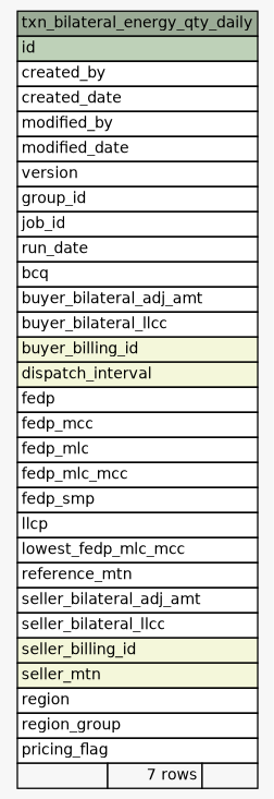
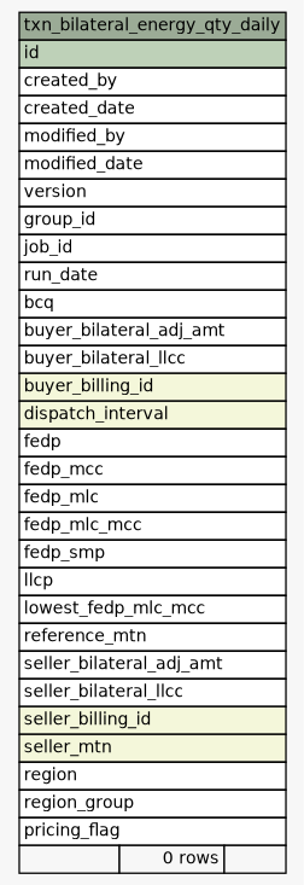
  digraph {
    bgcolor="#f7f7f7"
    fontname=Helvetica
    fontsize=11
    nodesep=0.18
    rankdir=RL
    ranksep=0.46
-   n1 [fontname=Helvetica fontsize=11 label=<     <TABLE BORDER="0" CELLBORDER="1" CELLSPACING="0" BGCOLOR="#ffffff">       <TR><TD COLSPAN="3" BGCOLOR="#9bab96" ALIGN="CENTER">txn_bilateral_energy_qty_daily</TD></TR>       <TR><TD PORT="id" COLSPAN="3" BGCOLOR="#bed1b8" ALIGN="LEFT">id</TD></TR>       <TR><TD PORT="created_by" COLSPAN="3" ALIGN="LEFT">created_by</TD></TR>       <TR><TD PORT="created_date" COLSPAN="3" ALIGN="LEFT">created_date</TD></TR>       <TR><TD PORT="modified_by" COLSPAN="3" ALIGN="LEFT">modified_by</TD></TR>       <TR><TD PORT="modified_date" COLSPAN="3" ALIGN="LEFT">modified_date</TD></TR>       <TR><TD PORT="version" COLSPAN="3" ALIGN="LEFT">version</TD></TR>       <TR><TD PORT="group_id" COLSPAN="3" ALIGN="LEFT">group_id</TD></TR>       <TR><TD PORT="job_id" COLSPAN="3" ALIGN="LEFT">job_id</TD></TR>       <TR><TD PORT="run_date" COLSPAN="3" ALIGN="LEFT">run_date</TD></TR>       <TR><TD PORT="bcq" COLSPAN="3" ALIGN="LEFT">bcq</TD></TR>       <TR><TD PORT="buyer_bilateral_adj_amt" COLSPAN="3" ALIGN="LEFT">buyer_bilateral_adj_amt</TD></TR>       <TR><TD PORT="buyer_bilateral_llcc" COLSPAN="3" ALIGN="LEFT">buyer_bilateral_llcc</TD></TR>       <TR><TD PORT="buyer_billing_id" COLSPAN="3" BGCOLOR="#f4f7da" ALIGN="LEFT">buyer_billing_id</TD></TR>       <TR><TD PORT="dispatch_interval" COLSPAN="3" BGCOLOR="#f4f7da" ALIGN="LEFT">dispatch_interval</TD></TR>       <TR><TD PORT="fedp" COLSPAN="3" ALIGN="LEFT">fedp</TD></TR>       <TR><TD PORT="fedp_mcc" COLSPAN="3" ALIGN="LEFT">fedp_mcc</TD></TR>       <TR><TD PORT="fedp_mlc" COLSPAN="3" ALIGN="LEFT">fedp_mlc</TD></TR>       <TR><TD PORT="fedp_mlc_mcc" COLSPAN="3" ALIGN="LEFT">fedp_mlc_mcc</TD></TR>       <TR><TD PORT="fedp_smp" COLSPAN="3" ALIGN="LEFT">fedp_smp</TD></TR>       <TR><TD PORT="llcp" COLSPAN="3" ALIGN="LEFT">llcp</TD></TR>       <TR><TD PORT="lowest_fedp_mlc_mcc" COLSPAN="3" ALIGN="LEFT">lowest_fedp_mlc_mcc</TD></TR>       <TR><TD PORT="reference_mtn" COLSPAN="3" ALIGN="LEFT">reference_mtn</TD></TR>       <TR><TD PORT="seller_bilateral_adj_amt" COLSPAN="3" ALIGN="LEFT">seller_bilateral_adj_amt</TD></TR>       <TR><TD PORT="seller_bilateral_llcc" COLSPAN="3" ALIGN="LEFT">seller_bilateral_llcc</TD></TR>       <TR><TD PORT="seller_billing_id" COLSPAN="3" BGCOLOR="#f4f7da" ALIGN="LEFT">seller_billing_id</TD></TR>       <TR><TD PORT="seller_mtn" COLSPAN="3" BGCOLOR="#f4f7da" ALIGN="LEFT">seller_mtn</TD></TR>       <TR><TD PORT="region" COLSPAN="3" ALIGN="LEFT">region</TD></TR>       <TR><TD PORT="region_group" COLSPAN="3" ALIGN="LEFT">region_group</TD></TR>       <TR><TD PORT="pricing_flag" COLSPAN="3" ALIGN="LEFT">pricing_flag</TD></TR>       <TR><TD ALIGN="LEFT" BGCOLOR="#f7f7f7">  </TD><TD ALIGN="RIGHT" BGCOLOR="#f7f7f7">7 rows</TD><TD ALIGN="RIGHT" BGCOLOR="#f7f7f7">  </TD></TR>     </TABLE>> shape=plaintext]
+   n1 [fontname=Helvetica fontsize=11 label=<     <TABLE BORDER="0" CELLBORDER="1" CELLSPACING="0" BGCOLOR="#ffffff">       <TR><TD COLSPAN="3" BGCOLOR="#9bab96" ALIGN="CENTER">txn_bilateral_energy_qty_daily</TD></TR>       <TR><TD PORT="id" COLSPAN="3" BGCOLOR="#bed1b8" ALIGN="LEFT">id</TD></TR>       <TR><TD PORT="created_by" COLSPAN="3" ALIGN="LEFT">created_by</TD></TR>       <TR><TD PORT="created_date" COLSPAN="3" ALIGN="LEFT">created_date</TD></TR>       <TR><TD PORT="modified_by" COLSPAN="3" ALIGN="LEFT">modified_by</TD></TR>       <TR><TD PORT="modified_date" COLSPAN="3" ALIGN="LEFT">modified_date</TD></TR>       <TR><TD PORT="version" COLSPAN="3" ALIGN="LEFT">version</TD></TR>       <TR><TD PORT="group_id" COLSPAN="3" ALIGN="LEFT">group_id</TD></TR>       <TR><TD PORT="job_id" COLSPAN="3" ALIGN="LEFT">job_id</TD></TR>       <TR><TD PORT="run_date" COLSPAN="3" ALIGN="LEFT">run_date</TD></TR>       <TR><TD PORT="bcq" COLSPAN="3" ALIGN="LEFT">bcq</TD></TR>       <TR><TD PORT="buyer_bilateral_adj_amt" COLSPAN="3" ALIGN="LEFT">buyer_bilateral_adj_amt</TD></TR>       <TR><TD PORT="buyer_bilateral_llcc" COLSPAN="3" ALIGN="LEFT">buyer_bilateral_llcc</TD></TR>       <TR><TD PORT="buyer_billing_id" COLSPAN="3" BGCOLOR="#f4f7da" ALIGN="LEFT">buyer_billing_id</TD></TR>       <TR><TD PORT="dispatch_interval" COLSPAN="3" BGCOLOR="#f4f7da" ALIGN="LEFT">dispatch_interval</TD></TR>       <TR><TD PORT="fedp" COLSPAN="3" ALIGN="LEFT">fedp</TD></TR>       <TR><TD PORT="fedp_mcc" COLSPAN="3" ALIGN="LEFT">fedp_mcc</TD></TR>       <TR><TD PORT="fedp_mlc" COLSPAN="3" ALIGN="LEFT">fedp_mlc</TD></TR>       <TR><TD PORT="fedp_mlc_mcc" COLSPAN="3" ALIGN="LEFT">fedp_mlc_mcc</TD></TR>       <TR><TD PORT="fedp_smp" COLSPAN="3" ALIGN="LEFT">fedp_smp</TD></TR>       <TR><TD PORT="llcp" COLSPAN="3" ALIGN="LEFT">llcp</TD></TR>       <TR><TD PORT="lowest_fedp_mlc_mcc" COLSPAN="3" ALIGN="LEFT">lowest_fedp_mlc_mcc</TD></TR>       <TR><TD PORT="reference_mtn" COLSPAN="3" ALIGN="LEFT">reference_mtn</TD></TR>       <TR><TD PORT="seller_bilateral_adj_amt" COLSPAN="3" ALIGN="LEFT">seller_bilateral_adj_amt</TD></TR>       <TR><TD PORT="seller_bilateral_llcc" COLSPAN="3" ALIGN="LEFT">seller_bilateral_llcc</TD></TR>       <TR><TD PORT="seller_billing_id" COLSPAN="3" BGCOLOR="#f4f7da" ALIGN="LEFT">seller_billing_id</TD></TR>       <TR><TD PORT="seller_mtn" COLSPAN="3" BGCOLOR="#f4f7da" ALIGN="LEFT">seller_mtn</TD></TR>       <TR><TD PORT="region" COLSPAN="3" ALIGN="LEFT">region</TD></TR>       <TR><TD PORT="region_group" COLSPAN="3" ALIGN="LEFT">region_group</TD></TR>       <TR><TD PORT="pricing_flag" COLSPAN="3" ALIGN="LEFT">pricing_flag</TD></TR>       <TR><TD ALIGN="LEFT" BGCOLOR="#f7f7f7">  </TD><TD ALIGN="RIGHT" BGCOLOR="#f7f7f7">0 rows</TD><TD ALIGN="RIGHT" BGCOLOR="#f7f7f7">  </TD></TR>     </TABLE>> shape=plaintext]
  }
